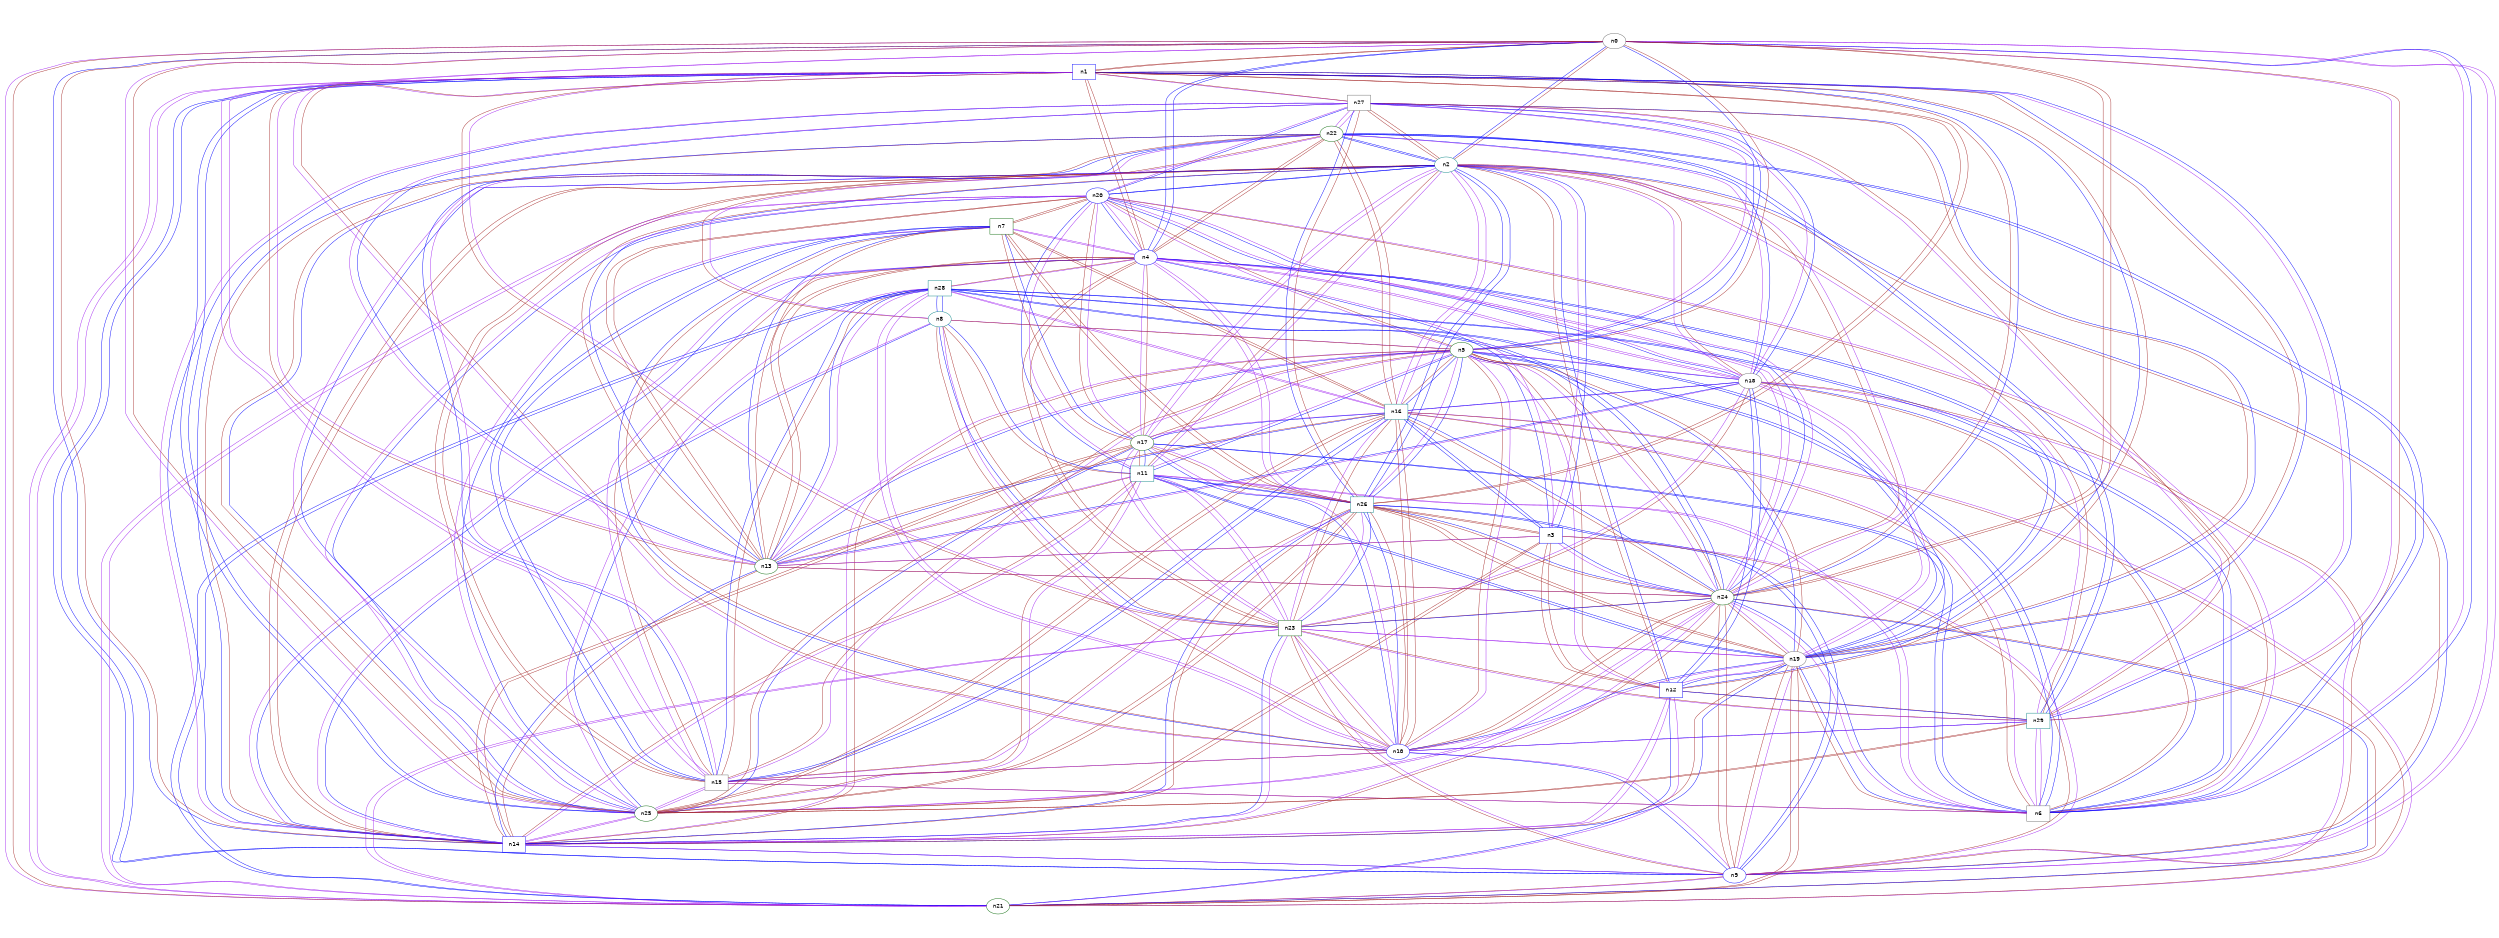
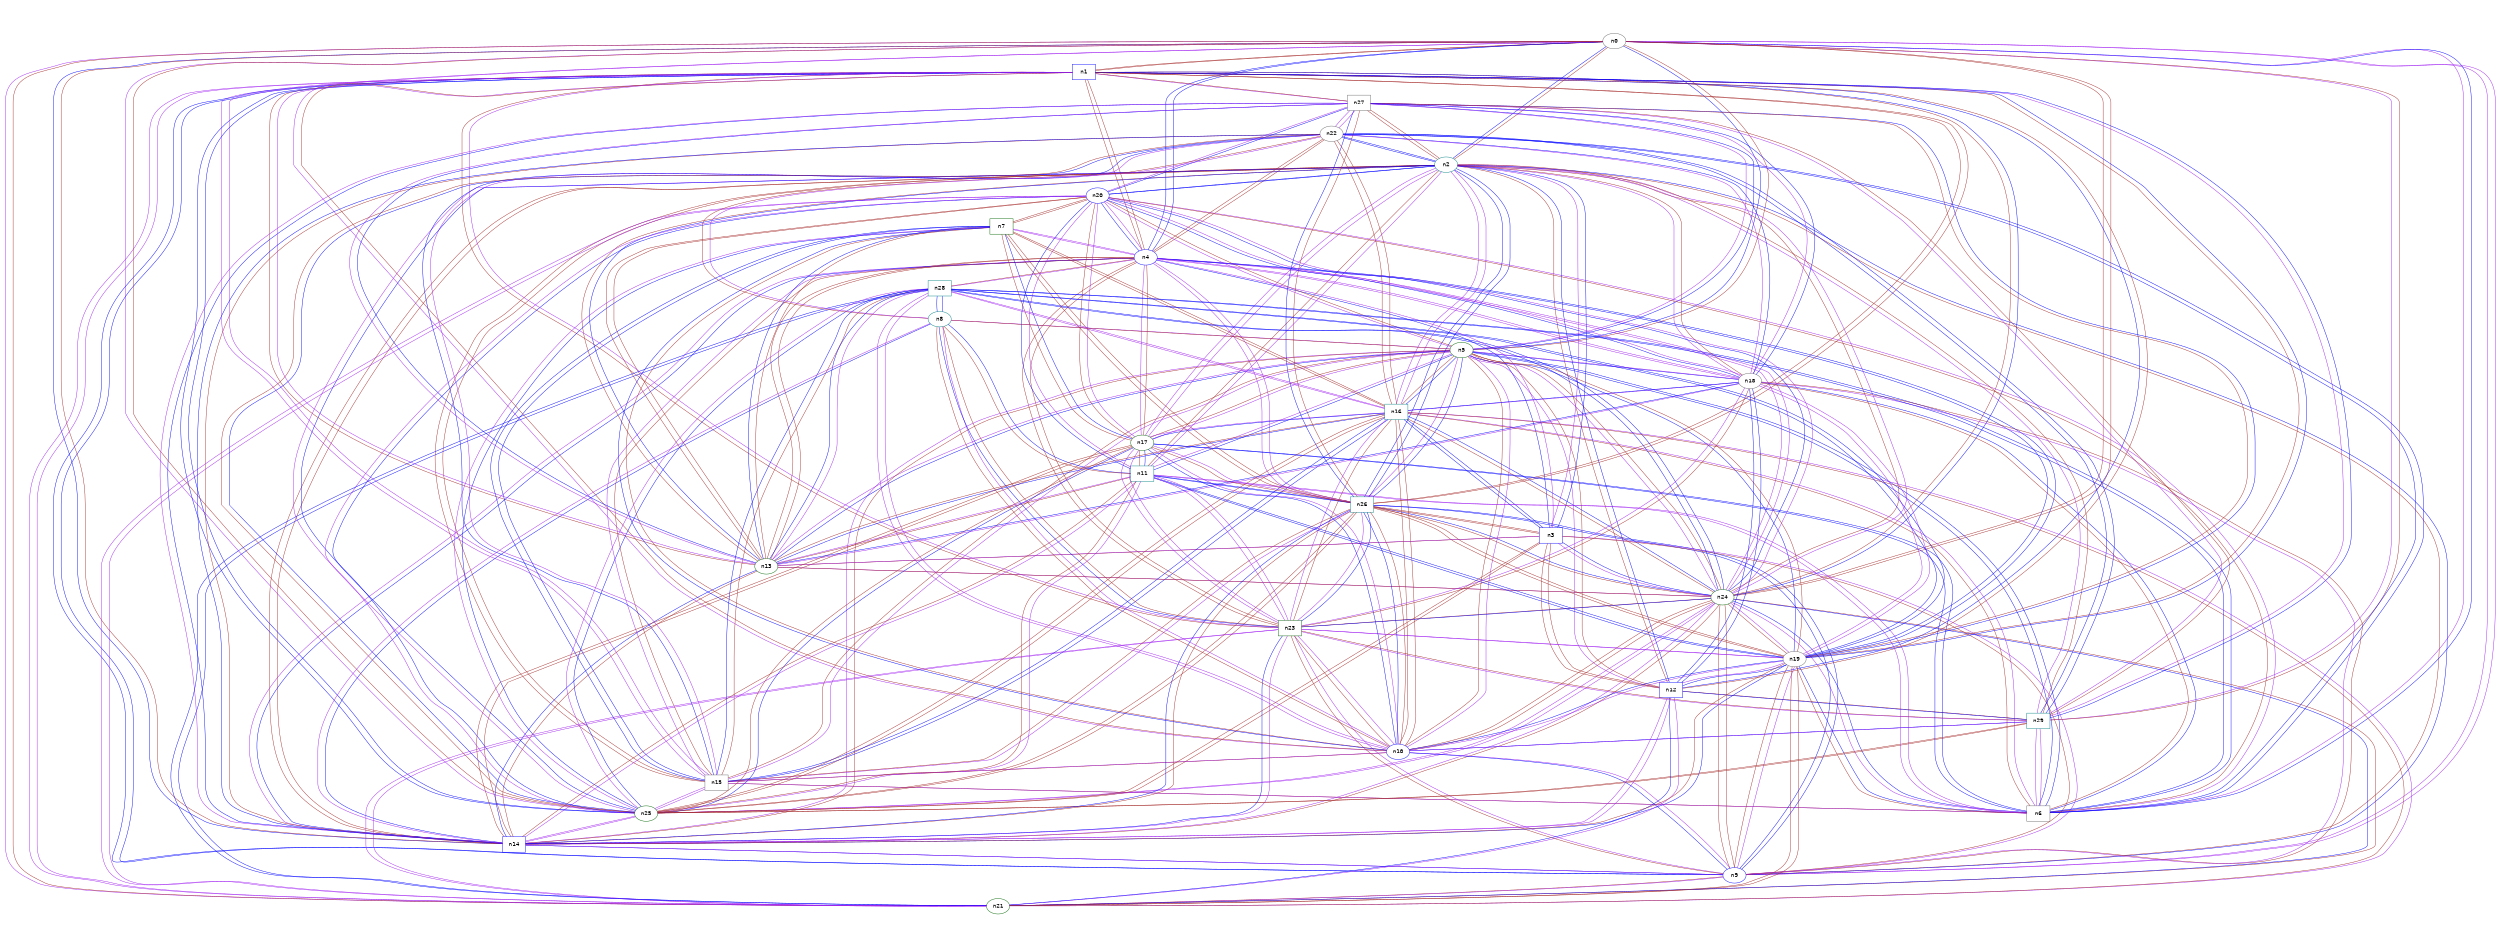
  graph {
    fontname="DejaVu Sans Mono"
    node [color=blue fontname="DejaVu Sans Mono" shape=ellipse]
    edge [color=brown fontname="DejaVu Sans Mono"]
    n0 [color=gray40]
    n1 [shape=box]
    n2 [color=teal]
    n4
    n5 [color=darkgreen]
    n6 [color=gray40 shape=box]
    n9
    n14 [shape=box]
    n15 [color=gray40 shape=box]
    n21 [color=darkgreen]
    n24 [color=darkgreen]
    n25 [color=darkgreen]
    n29 [color=teal shape=box]
    n10
    n12 [shape=box]
    n13 [color=darkgreen]
    n19 [color=gray40]
    n23 [color=darkgreen shape=box]
    n26 [color=teal shape=box]
    n27 [color=gray40 shape=box]
    n3 [shape=box]
    n11 [color=teal shape=box]
    n16 [color=teal shape=box]
    n17 [color=darkgreen]
    n18 [color=gray40]
    n20
-   n22 [color=darkgreen]
+   n22 [color=gray40]
    n7 [color=darkgreen shape=box]
    n28 [color=teal shape=box]
    n8 [color=teal]
    n0 -- n1
    n0 -- n2 [color=blue]
    n0 -- n4 [color=blue]
    n0 -- n5 [color=blue]
    n0 -- n6 [color=purple]
    n0 -- n9 [color=purple]
    n0 -- n14 [color=blue]
    n0 -- n15 [color=purple]
    n0 -- n21 [color=purple]
    n0 -- n24
    n0 -- n25 [color=purple]
    n0 -- n29 [color=purple]
    n1 -- n0
    n1 -- n4
    n1 -- n9 [color=blue]
    n1 -- n21 [color=purple]
    n1 -- n24
    n1 -- n25 [color=blue]
    n1 -- n29 [color=purple]
    n1 -- n10 [color=purple]
    n1 -- n12 [color=blue]
    n1 -- n13
    n1 -- n19
    n1 -- n23
    n1 -- n26
    n1 -- n27 [color=purple]
    n2 -- n0
    n2 -- n9
    n2 -- n14
    n2 -- n15
    n2 -- n24
    n2 -- n25 [color=purple]
    n2 -- n29 [color=purple]
    n2 -- n12
    n2 -- n13
    n2 -- n26 [color=blue]
    n2 -- n27
    n2 -- n3 [color=purple]
    n2 -- n11
    n2 -- n16 [color=purple]
    n2 -- n17 [color=purple]
    n2 -- n18 [color=purple]
    n2 -- n20 [color=blue]
    n2 -- n22 [color=blue]
    n4 -- n0 [color=blue]
    n4 -- n1
    n4 -- n14 [color=purple]
    n4 -- n15 [color=purple]
    n4 -- n24 [color=purple]
    n4 -- n13
    n4 -- n19 [color=blue]
    n4 -- n23
    n4 -- n26 [color=purple]
    n4 -- n3 [color=blue]
    n4 -- n17 [color=purple]
    n4 -- n18 [color=purple]
    n4 -- n20 [color=purple]
    n4 -- n22
    n4 -- n7 [color=purple]
    n4 -- n28
    n5 -- n0
    n5 -- n6 [color=blue]
    n5 -- n14 [color=purple]
    n5 -- n15
    n5 -- n24 [color=purple]
    n5 -- n10
    n5 -- n12 [color=purple]
    n5 -- n13 [color=purple]
    n5 -- n19 [color=blue]
    n5 -- n26 [color=purple]
    n5 -- n27 [color=blue]
    n5 -- n11 [color=purple]
    n5 -- n16
    n5 -- n17
    n5 -- n18 [color=blue]
    n5 -- n20
    n5 -- n8 [color=purple]
    n6 -- n0 [color=blue]
    n6 -- n5 [color=blue]
    n6 -- n15
    n6 -- n24 [color=blue]
    n6 -- n29 [color=purple]
    n6 -- n19 [color=blue]
    n6 -- n11 [color=purple]
    n6 -- n16 [color=purple]
    n6 -- n17 [color=blue]
    n6 -- n18 [color=blue]
    n6 -- n20 [color=purple]
    n6 -- n22 [color=blue]
    n6 -- n28 [color=blue]
    n9 -- n0 [color=purple]
    n9 -- n1 [color=blue]
    n9 -- n2 [color=blue]
    n9 -- n14 [color=blue]
    n9 -- n21
    n9 -- n24
    n9 -- n10 [color=purple]
    n9 -- n19 [color=purple]
    n9 -- n23 [color=purple]
    n9 -- n26 [color=blue]
    n9 -- n3 [color=purple]
    n9 -- n18
    n14 -- n0
    n14 -- n2
    n14 -- n4 [color=blue]
    n14 -- n5
    n14 -- n9 [color=purple]
    n14 -- n24
    n14 -- n25 [color=purple]
    n14 -- n12 [color=purple]
    n14 -- n13
    n14 -- n19 [color=blue]
    n14 -- n23 [color=purple]
    n14 -- n26
    n14 -- n27 [color=blue]
    n14 -- n11 [color=purple]
    n14 -- n17
    n14 -- n22
    n14 -- n8 [color=blue]
    n15 -- n0 [color=purple]
    n15 -- n2
    n15 -- n4
    n15 -- n5 [color=purple]
    n15 -- n6 [color=purple]
    n15 -- n25 [color=purple]
    n15 -- n10
    n15 -- n26 [color=purple]
    n15 -- n16 [color=blue]
    n15 -- n22 [color=purple]
    n15 -- n7 [color=blue]
    n15 -- n28
    n21 -- n0
    n21 -- n1 [color=purple]
    n21 -- n9 [color=purple]
    n21 -- n24
    n21 -- n12 [color=purple]
    n21 -- n19
    n21 -- n23 [color=purple]
    n21 -- n16 [color=purple]
    n21 -- n20 [color=purple]
    n21 -- n28 [color=blue]
    n24 -- n0
    n24 -- n1 [color=blue]
    n24 -- n2 [color=purple]
    n24 -- n4 [color=purple]
    n24 -- n5
    n24 -- n6 [color=purple]
    n24 -- n9
    n24 -- n14 [color=purple]
    n24 -- n21 [color=blue]
    n24 -- n25 [color=purple]
    n24 -- n10
    n24 -- n13 [color=purple]
    n24 -- n19
    n24 -- n23
    n24 -- n26 [color=blue]
    n24 -- n3 [color=blue]
    n24 -- n16 [color=blue]
    n24 -- n20 [color=purple]
    n24 -- n28 [color=blue]
    n25 -- n0
    n25 -- n1 [color=blue]
    n25 -- n2 [color=blue]
    n25 -- n14 [color=purple]
    n25 -- n15 [color=purple]
    n25 -- n24 [color=purple]
    n25 -- n29
    n25 -- n26
    n25 -- n3
    n25 -- n11 [color=purple]
    n25 -- n16
    n25 -- n17 [color=blue]
    n25 -- n20 [color=blue]
    n25 -- n22 [color=blue]
    n25 -- n7 [color=blue]
    n25 -- n28 [color=blue]
    n29 -- n0
    n29 -- n1 [color=blue]
    n29 -- n2
    n29 -- n6 [color=purple]
    n29 -- n25
    n29 -- n10 [color=blue]
    n29 -- n12
    n29 -- n23
    n29 -- n27
    n29 -- n22 [color=blue]
    n10 -- n1
    n10 -- n5 [color=purple]
    n10 -- n9 [color=blue]
    n10 -- n15 [color=purple]
    n10 -- n24
    n10 -- n29 [color=purple]
    n10 -- n19 [color=purple]
    n10 -- n23 [color=purple]
    n10 -- n26
    n10 -- n16
    n10 -- n17 [color=purple]
    n10 -- n7
    n10 -- n28 [color=purple]
    n10 -- n8 [color=purple]
    n12 -- n1
    n12 -- n2 [color=blue]
    n12 -- n5
    n12 -- n14 [color=purple]
    n12 -- n21 [color=blue]
    n12 -- n29 [color=blue]
    n12 -- n19 [color=blue]
    n12 -- n3
    n12 -- n18 [color=blue]
    n13 -- n1 [color=purple]
    n13 -- n2 [color=blue]
    n13 -- n4
    n13 -- n5 [color=blue]
    n13 -- n14 [color=blue]
    n13 -- n24
    n13 -- n27 [color=blue]
    n13 -- n3
    n13 -- n11
    n13 -- n16 [color=blue]
    n13 -- n18 [color=purple]
    n13 -- n20
    n13 -- n7
    n13 -- n28 [color=purple]
    n19 -- n1 [color=blue]
    n19 -- n4 [color=blue]
    n19 -- n5
    n19 -- n6
    n19 -- n9
    n19 -- n14
    n19 -- n21
    n19 -- n24 [color=purple]
    n19 -- n10 [color=blue]
    n19 -- n12 [color=purple]
    n19 -- n23 [color=purple]
    n19 -- n26
    n19 -- n27 [color=blue]
    n19 -- n11 [color=blue]
    n19 -- n18 [color=purple]
    n19 -- n28 [color=blue]
    n23 -- n1 [color=purple]
    n23 -- n4
    n23 -- n9
    n23 -- n14 [color=blue]
    n23 -- n21 [color=purple]
    n23 -- n24 [color=blue]
    n23 -- n29 [color=purple]
    n23 -- n10
    n23 -- n19 [color=purple]
    n23 -- n26 [color=blue]
    n23 -- n11 [color=purple]
    n23 -- n16
    n23 -- n17 [color=purple]
    n23 -- n18
    n23 -- n8
    n26 -- n1
    n26 -- n2 [color=blue]
    n26 -- n4 [color=purple]
    n26 -- n5 [color=blue]
    n26 -- n9 [color=blue]
    n26 -- n14 [color=blue]
    n26 -- n15
    n26 -- n24
    n26 -- n25
    n26 -- n10 [color=blue]
    n26 -- n19
    n26 -- n23 [color=purple]
    n26 -- n27
    n26 -- n3
    n26 -- n11 [color=blue]
    n26 -- n17 [color=purple]
    n26 -- n7
    n27 -- n1
    n27 -- n2
    n27 -- n5 [color=purple]
    n27 -- n14 [color=purple]
    n27 -- n29 [color=purple]
    n27 -- n13 [color=purple]
    n27 -- n19
    n27 -- n26 [color=blue]
    n27 -- n18 [color=purple]
    n27 -- n20 [color=purple]
    n27 -- n22 [color=purple]
    n3 -- n2 [color=blue]
    n3 -- n4 [color=purple]
    n3 -- n9
    n3 -- n24 [color=purple]
    n3 -- n25
    n3 -- n12
    n3 -- n13 [color=purple]
    n3 -- n26
    n3 -- n16 [color=blue]
    n11 -- n2 [color=purple]
    n11 -- n5 [color=blue]
    n11 -- n6 [color=purple]
    n11 -- n14
    n11 -- n25
    n11 -- n13 [color=purple]
    n11 -- n19 [color=blue]
    n11 -- n23 [color=purple]
    n11 -- n26 [color=blue]
    n11 -- n17 [color=blue]
    n11 -- n20 [color=purple]
    n11 -- n8 [color=blue]
    n16 -- n2 [color=purple]
    n16 -- n5 [color=blue]
    n16 -- n6
    n16 -- n15 [color=blue]
    n16 -- n21
    n16 -- n24
    n16 -- n25
    n16 -- n10
    n16 -- n13
    n16 -- n23 [color=purple]
    n16 -- n3 [color=blue]
    n16 -- n17 [color=purple]
    n16 -- n18 [color=purple]
    n16 -- n22
    n16 -- n7
    n16 -- n28 [color=purple]
    n17 -- n2 [color=purple]
    n17 -- n4
    n17 -- n5 [color=purple]
    n17 -- n6 [color=blue]
    n17 -- n14
    n17 -- n25
    n17 -- n10 [color=blue]
    n17 -- n23 [color=purple]
    n17 -- n26
    n17 -- n11
    n17 -- n16 [color=blue]
    n17 -- n20 [color=purple]
    n17 -- n7 [color=blue]
    n18 -- n2
    n18 -- n4 [color=purple]
    n18 -- n5 [color=purple]
    n18 -- n6
    n18 -- n9 [color=purple]
    n18 -- n12 [color=blue]
    n18 -- n13 [color=blue]
    n18 -- n19 [color=purple]
    n18 -- n23 [color=purple]
    n18 -- n27 [color=blue]
    n18 -- n16 [color=blue]
    n18 -- n20 [color=purple]
    n18 -- n22 [color=blue]
    n20 -- n2 [color=blue]
    n20 -- n4 [color=blue]
    n20 -- n5 [color=purple]
    n20 -- n6
    n20 -- n21 [color=purple]
    n20 -- n24 [color=blue]
    n20 -- n25 [color=purple]
    n20 -- n13
    n20 -- n27 [color=blue]
    n20 -- n11 [color=blue]
    n20 -- n17
    n20 -- n18 [color=blue]
    n20 -- n7
    n22 -- n2 [color=blue]
    n22 -- n4
    n22 -- n6 [color=blue]
    n22 -- n14 [color=blue]
    n22 -- n15 [color=blue]
    n22 -- n25
    n22 -- n29 [color=blue]
    n22 -- n27 [color=purple]
    n22 -- n16
    n22 -- n18 [color=purple]
    n22 -- n8
    n7 -- n4 [color=purple]
    n7 -- n15 [color=blue]
    n7 -- n25 [color=purple]
    n7 -- n10 [color=blue]
    n7 -- n13 [color=blue]
    n7 -- n26
    n7 -- n16
    n7 -- n17
    n7 -- n20
    n28 -- n4 [color=purple]
    n28 -- n6 [color=blue]
    n28 -- n15 [color=blue]
    n28 -- n21 [color=blue]
    n28 -- n24 [color=blue]
    n28 -- n25 [color=purple]
    n28 -- n10 [color=purple]
    n28 -- n13 [color=blue]
    n28 -- n19 [color=blue]
    n28 -- n16 [color=purple]
    n28 -- n8 [color=blue]
    n8 -- n5
    n8 -- n14 [color=purple]
    n8 -- n10
    n8 -- n23 [color=blue]
    n8 -- n11
    n8 -- n22 [color=purple]
    n8 -- n28 [color=blue]
  }
